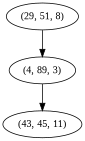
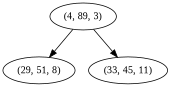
  digraph {
    fontname="Liberation Serif"
    node [fontname="Liberation Serif"]
    edge [fontname="Liberation Serif"]
    "(4, 89, 3)"
    "(29, 51, 8)"
-   "(33, 45, 11)" [label="(43, 45, 11)"]
-   "(29, 51, 8)" -> "(4, 89, 3)"
+   "(33, 45, 11)"
+   "(4, 89, 3)" -> "(29, 51, 8)"
    "(4, 89, 3)" -> "(33, 45, 11)"
  }
